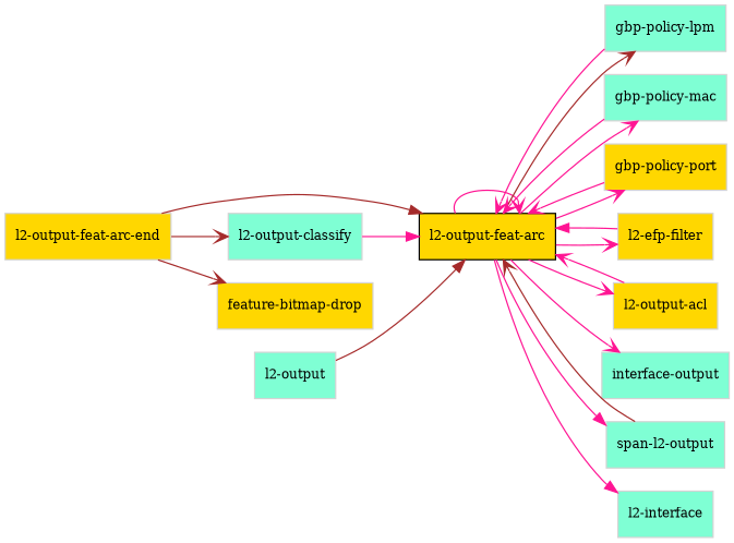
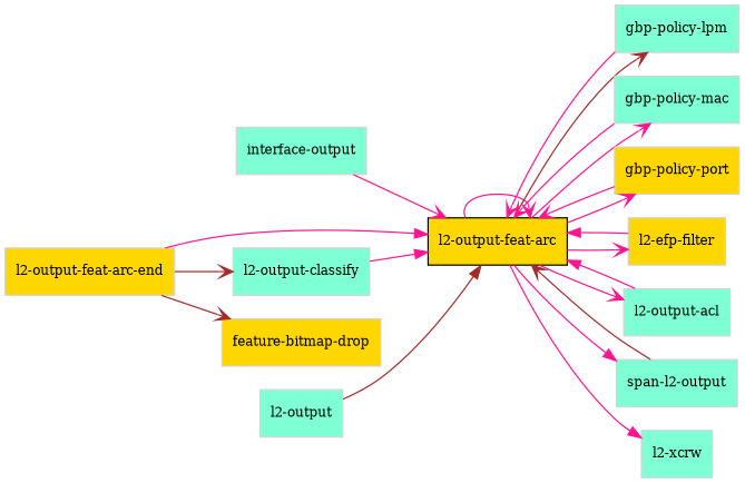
  digraph {
    rankdir=LR
    node [color=lightgray fillcolor=aquamarine fontcolor=black fontsize=10 shape=box style=filled]
    edge [arrowhead=vee color=deeppink fontsize=8]
    "l2-output-feat-arc" [color=black fillcolor=gold]
    "gbp-policy-lpm"
    "gbp-policy-mac"
    "gbp-policy-port" [fillcolor=gold]
    "l2-efp-filter" [fillcolor=gold]
-   "l2-output-acl" [fillcolor=gold]
+   "l2-output-acl"
    "interface-output"
    "span-l2-output"
-   "l2-xcrw" [label="l2-interface"]
+   "l2-xcrw"
    "l2-output-classify"
    "feature-bitmap-drop" [fillcolor=gold]
    "l2-output"
    "l2-output-feat-arc-end" [fillcolor=gold]
    "l2-output-feat-arc" -> "l2-output-feat-arc"
    "l2-output-feat-arc" -> "gbp-policy-lpm" [color=brown]
    "l2-output-feat-arc" -> "gbp-policy-mac"
    "l2-output-feat-arc" -> "gbp-policy-port"
    "l2-output-feat-arc" -> "l2-efp-filter"
    "l2-output-feat-arc" -> "l2-output-acl"
-   "l2-output-feat-arc" -> "interface-output"
+   "interface-output" -> "l2-output-feat-arc"
    "l2-output-feat-arc" -> "span-l2-output" [arrowhead=normal]
    "l2-output-feat-arc" -> "l2-xcrw" [arrowhead=normal]
    "gbp-policy-lpm" -> "l2-output-feat-arc"
    "gbp-policy-mac" -> "l2-output-feat-arc"
    "gbp-policy-port" -> "l2-output-feat-arc"
    "l2-efp-filter" -> "l2-output-feat-arc" [arrowhead=normal]
-   "l2-output-acl" -> "l2-output-feat-arc"
+   "l2-output-acl" -> "l2-output-feat-arc" [arrowhead=normal]
    "span-l2-output" -> "l2-output-feat-arc" [color=brown]
    "l2-output-classify" -> "l2-output-feat-arc" [arrowhead=normal]
    "l2-output" -> "l2-output-feat-arc" [arrowhead=normal color=brown]
-   "l2-output-feat-arc-end" -> "l2-output-feat-arc" [arrowhead=normal color=brown]
+   "l2-output-feat-arc-end" -> "l2-output-feat-arc" [arrowhead=normal]
    "l2-output-feat-arc-end" -> "l2-output-classify" [color=brown]
    "l2-output-feat-arc-end" -> "feature-bitmap-drop" [color=brown]
  }
